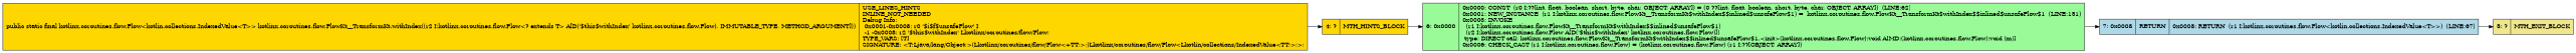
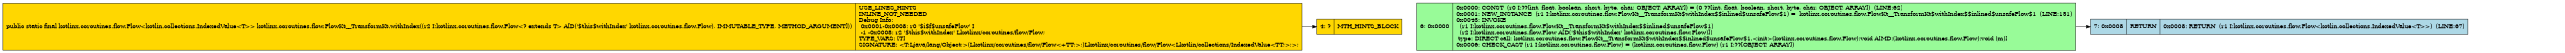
  digraph {
    rankdir=LR
    node [fillcolor=gold shape=record style=filled]
    n1 [label="{4\:\ ?|MTH_HINTS_BLOCK\l}"]
-   n2 [fillcolor=palegreen label="{6\:\ 0x0000|0x0000: CONST  (r0 I:??[int, float, boolean, short, byte, char, OBJECT, ARRAY]) = (0 ??[int, float, boolean, short, byte, char, OBJECT, ARRAY])  (LINE:62)\l0x0001: NEW_INSTANCE  (r1 I:kotlinx.coroutines.flow.FlowKt__TransformKt$withIndex$$inlined$unsafeFlow$1) =  kotlinx.coroutines.flow.FlowKt__TransformKt$withIndex$$inlined$unsafeFlow$1  (LINE:151)\l0x0003: INVOKE  \l  (r1 I:kotlinx.coroutines.flow.FlowKt__TransformKt$withIndex$$inlined$unsafeFlow$1)\l  (r2 I:kotlinx.coroutines.flow.Flow A[D('$this$withIndex' kotlinx.coroutines.flow.Flow)])\l type: DIRECT call: kotlinx.coroutines.flow.FlowKt__TransformKt$withIndex$$inlined$unsafeFlow$1.\<init\>(kotlinx.coroutines.flow.Flow):void A[MD:(kotlinx.coroutines.flow.Flow):void (m)]\l0x0006: CHECK_CAST (r1 I:kotlinx.coroutines.flow.Flow) = (kotlinx.coroutines.flow.Flow) (r1 I:??[OBJECT, ARRAY]) \l}"]
+   n2 [fillcolor=palegreen label="{6\:\ 0x0000|0x0000: CONST  (r0 I:??[int, float, boolean, short, byte, char, OBJECT, ARRAY]) = (0 ??[int, float, boolean, short, byte, char, OBJECT, ARRAY])  (LINE:62)\l0x0001: NEW_INSTANCE  (r1 I:kotlinx.coroutines.flow.FlowKt__TransformKt$withIndex$$inlined$unsafeFlow$1) =  kotlinx.coroutines.flow.FlowKt__TransformKt$withIndex$$inlined$unsafeFlow$1  (LINE:151)\l0x0043: INVOKE  \l  (r1 I:kotlinx.coroutines.flow.FlowKt__TransformKt$withIndex$$inlined$unsafeFlow$1)\l  (r2 I:kotlinx.coroutines.flow.Flow A[D('$this$withIndex' kotlinx.coroutines.flow.Flow)])\l type: DIRECT call: kotlinx.coroutines.flow.FlowKt__TransformKt$withIndex$$inlined$unsafeFlow$1.\<init\>(kotlinx.coroutines.flow.Flow):void A[MD:(kotlinx.coroutines.flow.Flow):void (m)]\l0x0006: CHECK_CAST (r1 I:kotlinx.coroutines.flow.Flow) = (kotlinx.coroutines.flow.Flow) (r1 I:??[OBJECT, ARRAY]) \l}"]
    n3 [fillcolor=lightblue label="{7\:\ 0x0008|RETURN\l|0x0008: RETURN  (r1 I:kotlinx.coroutines.flow.Flow\<kotlin.collections.IndexedValue\<T\>\>)  (LINE:67)\l}"]
-   n4 [fillcolor=khaki label="{5\:\ ?|MTH_EXIT_BLOCK\l}"]
    n5 [label="{public static final kotlinx.coroutines.flow.Flow\<kotlin.collections.IndexedValue\<T\>\> kotlinx.coroutines.flow.FlowKt__TransformKt.withIndex((r2 I:kotlinx.coroutines.flow.Flow\<? extends T\> A[D('$this$withIndex' kotlinx.coroutines.flow.Flow), IMMUTABLE_TYPE, METHOD_ARGUMENT]))  | USE_LINES_HINTS\lINLINE_NOT_NEEDED\lDebug Info:\l  0x0001\-0x0008: r0 '$i$f$unsafeFlow' I\l  \-1 \-0x0008: r2 '$this$withIndex' Lkotlinx\/coroutines\/flow\/Flow;\lTYPE_VARS: [T]\lSIGNATURE: \<T:Ljava\/lang\/Object;\>(Lkotlinx\/coroutines\/flow\/Flow\<+TT;\>;)Lkotlinx\/coroutines\/flow\/Flow\<Lkotlin\/collections\/IndexedValue\<TT;\>;\>;\l}"]
-   n1 -> n2
    n2 -> n3
-   n3 -> n4
    n5 -> n1
  }
